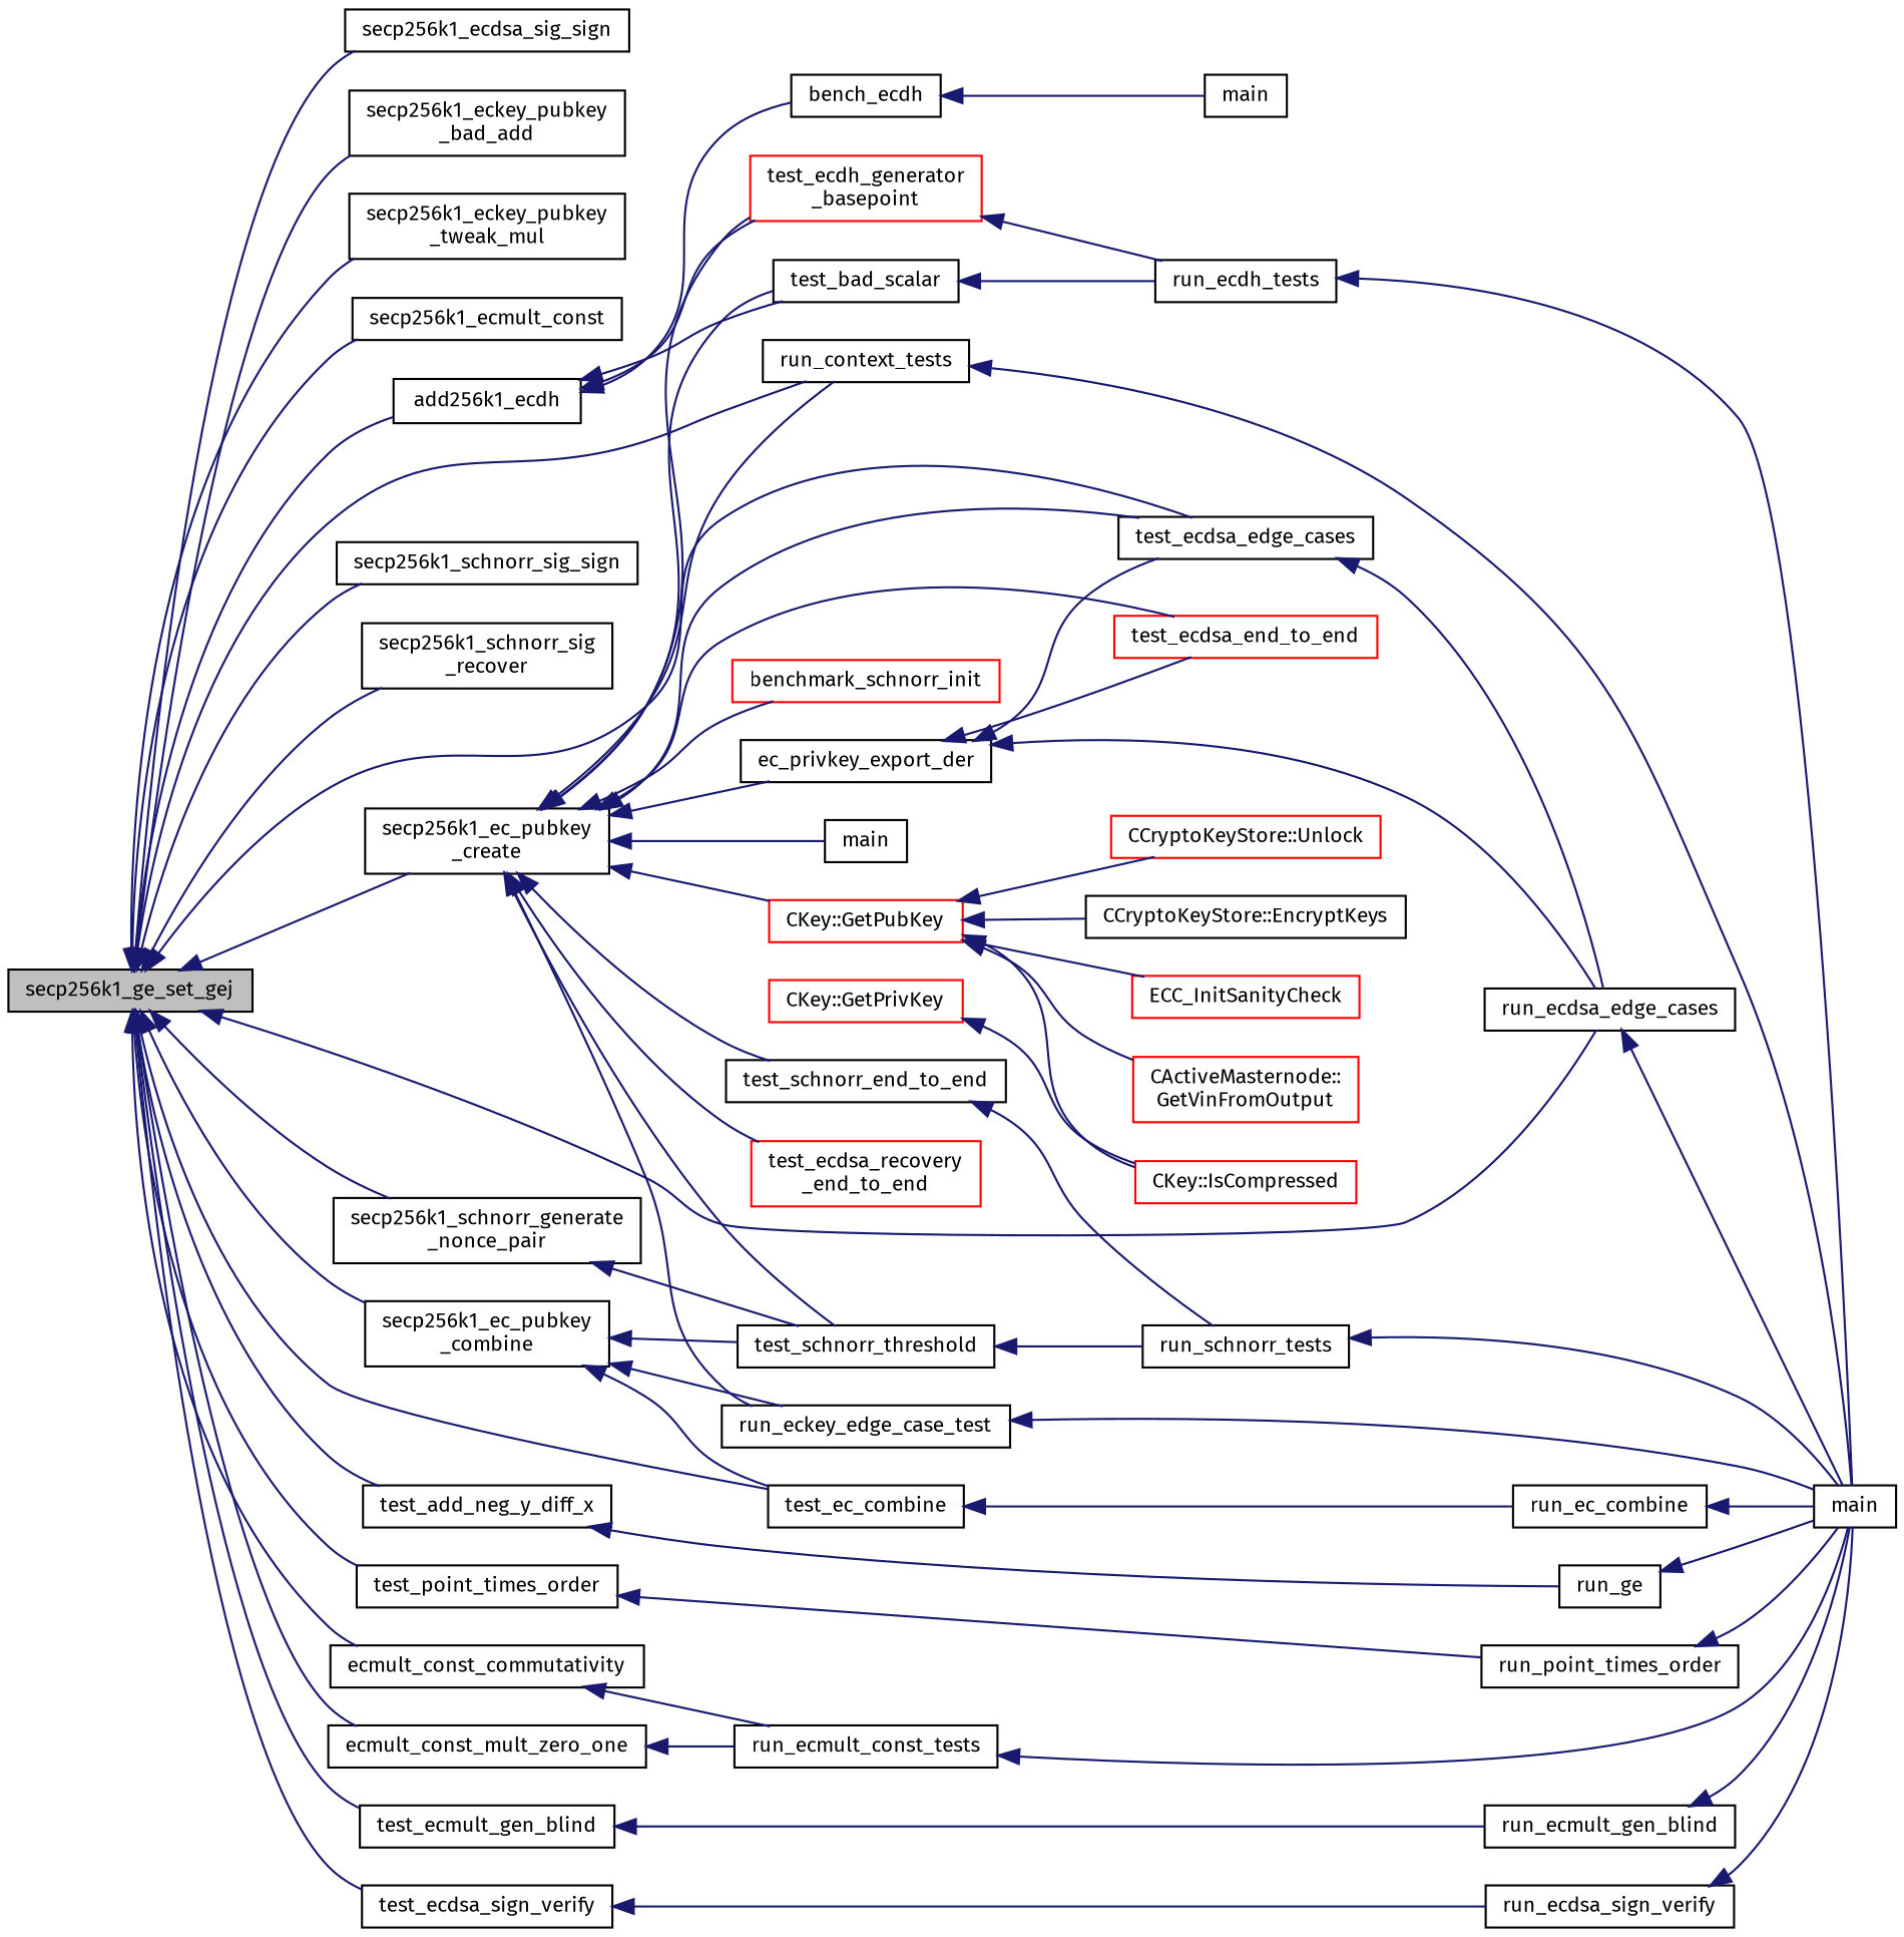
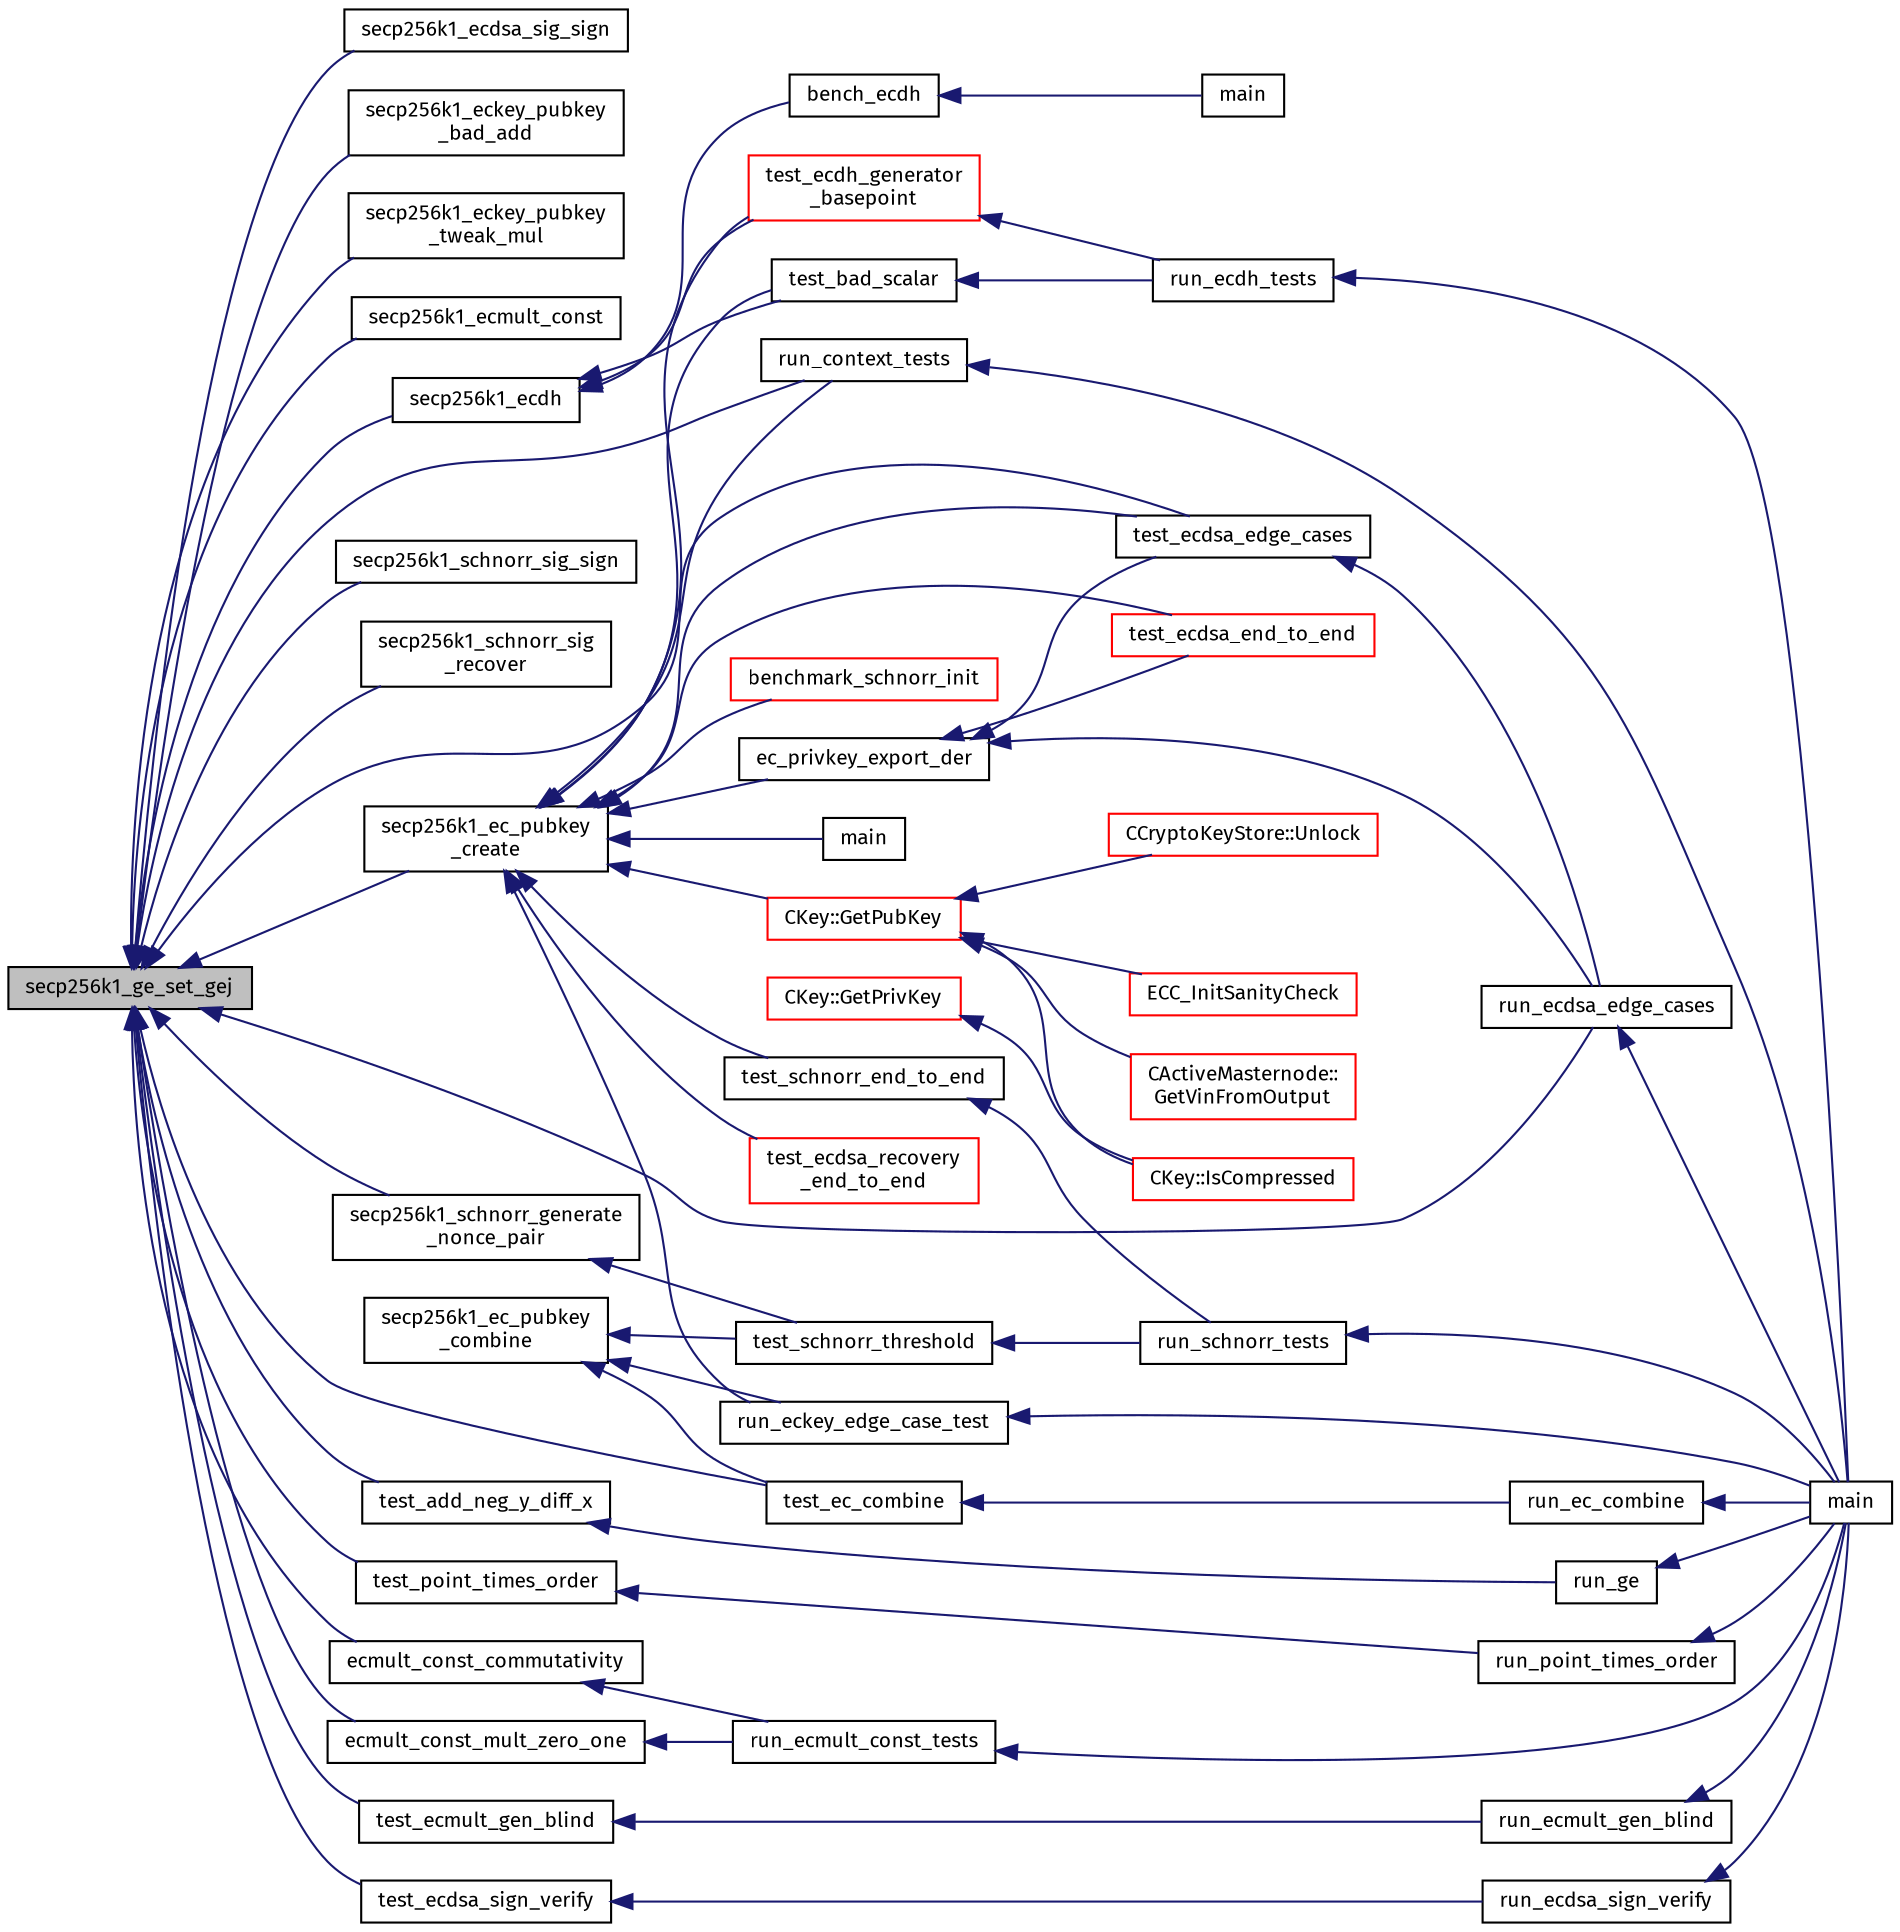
  digraph {
    fontname="Fira Sans"
    rankdir=LR
    node [color=black fillcolor=white fontname="Fira Sans" fontsize=10 shape=record style=filled]
    edge [color=midnightblue dir=back fontname="Fira Sans" fontsize=10 labelfontname=Helvetica labelfontsize=10 style=solid]
    n1 [fillcolor=grey75 fontcolor=black height=0.2 label=secp256k1_ge_set_gej width=0.4]
    n2 [height=0.2 label=secp256k1_ecdsa_sig_sign width=0.4]
    n3 [height=0.2 label="secp256k1_eckey_pubkey\l_bad_add" width=0.4]
    n4 [height=0.2 label="secp256k1_eckey_pubkey\l_tweak_mul" width=0.4]
    n5 [height=0.2 label=secp256k1_ecmult_const width=0.4]
-   n6 [height=0.2 label=add256k1_ecdh width=0.4]
+   n6 [height=0.2 label=secp256k1_ecdh width=0.4]
    n7 [height=0.2 label="secp256k1_schnorr_generate\l_nonce_pair" width=0.4]
    n8 [height=0.2 label=secp256k1_schnorr_sig_sign width=0.4]
    n9 [height=0.2 label="secp256k1_schnorr_sig\l_recover" width=0.4]
    n10 [height=0.2 label="secp256k1_ec_pubkey\l_create" width=0.4]
    n11 [height=0.2 label=test_ecdsa_edge_cases width=0.4]
    n12 [height=0.2 label=run_ecdsa_edge_cases width=0.4]
    n13 [height=0.2 label=run_context_tests width=0.4]
    n14 [height=0.2 label="secp256k1_ec_pubkey\l_combine" width=0.4]
    n15 [height=0.2 label=test_ec_combine width=0.4]
    n16 [height=0.2 label=test_add_neg_y_diff_x width=0.4]
    n17 [height=0.2 label=test_point_times_order width=0.4]
    n18 [height=0.2 label=ecmult_const_commutativity width=0.4]
    n19 [height=0.2 label=ecmult_const_mult_zero_one width=0.4]
    n20 [height=0.2 label=test_ecmult_gen_blind width=0.4]
    n21 [height=0.2 label=test_ecdsa_sign_verify width=0.4]
    n22 [height=0.2 label=bench_ecdh width=0.4]
    n23 [color=red height=0.2 label="test_ecdh_generator\l_basepoint" width=0.4]
    n24 [height=0.2 label=test_bad_scalar width=0.4]
    n25 [height=0.2 label=test_schnorr_threshold width=0.4]
    n26 [height=0.2 label=ec_privkey_export_der width=0.4]
    n27 [color=red height=0.2 label=test_ecdsa_end_to_end width=0.4]
    n28 [color=red height=0.2 label="CKey::GetPubKey" width=0.4]
    n29 [color=red height=0.2 label=benchmark_schnorr_init width=0.4]
    n30 [height=0.2 label=main width=0.4]
    n31 [color=red height=0.2 label="test_ecdsa_recovery\l_end_to_end" width=0.4]
    n32 [height=0.2 label=test_schnorr_end_to_end width=0.4]
    n33 [height=0.2 label=run_eckey_edge_case_test width=0.4]
    n34 [height=0.2 label=main width=0.4]
    n35 [height=0.2 label=run_ec_combine width=0.4]
    n36 [height=0.2 label=run_ge width=0.4]
    n37 [height=0.2 label=run_point_times_order width=0.4]
    n38 [height=0.2 label=run_ecmult_const_tests width=0.4]
    n39 [height=0.2 label=run_ecmult_gen_blind width=0.4]
    n40 [height=0.2 label=run_ecdsa_sign_verify width=0.4]
    n41 [height=0.2 label=main width=0.4]
    n42 [height=0.2 label=run_ecdh_tests width=0.4]
    n43 [height=0.2 label=run_schnorr_tests width=0.4]
    n44 [color=red height=0.2 label="CKey::IsCompressed" width=0.4]
    n45 [color=red height=0.2 label="CActiveMasternode::\lGetVinFromOutput" width=0.4]
    n46 [color=red height=0.2 label="CCryptoKeyStore::Unlock" width=0.4]
-   n47 [height=0.2 label="CCryptoKeyStore::EncryptKeys" width=0.4]
    n48 [color=red height=0.2 label=ECC_InitSanityCheck width=0.4]
    n49 [color=red height=0.2 label="CKey::GetPrivKey" width=0.4]
    n1 -> n2
    n1 -> n3
    n1 -> n4
    n1 -> n5
    n1 -> n6
    n1 -> n7
    n1 -> n8
    n1 -> n9
    n1 -> n10
    n1 -> n11
    n1 -> n12
    n1 -> n13
-   n1 -> n14
    n1 -> n15
    n1 -> n16
    n1 -> n17
    n1 -> n18
    n1 -> n19
    n1 -> n20
    n1 -> n21
    n6 -> n22
    n6 -> n23
    n6 -> n24
    n7 -> n25
    n10 -> n11
    n10 -> n13
    n10 -> n23
    n10 -> n24
-   n10 -> n25
    n10 -> n26
    n10 -> n27
    n10 -> n28
    n10 -> n29
    n10 -> n30
    n10 -> n31
    n10 -> n32
    n10 -> n33
    n11 -> n12
    n12 -> n34
    n13 -> n34
    n14 -> n15
    n14 -> n25
    n14 -> n33
    n15 -> n35
    n16 -> n36
    n17 -> n37
    n18 -> n38
    n19 -> n38
    n20 -> n39
    n21 -> n40
    n22 -> n41
    n23 -> n42
    n24 -> n42
    n25 -> n43
    n26 -> n11
    n26 -> n12
    n26 -> n27
    n28 -> n44
    n28 -> n45
    n28 -> n46
-   n28 -> n47
    n28 -> n48
    n32 -> n43
    n33 -> n34
    n35 -> n34
    n36 -> n34
    n37 -> n34
    n38 -> n34
    n39 -> n34
    n40 -> n34
    n42 -> n34
    n43 -> n34
    n49 -> n44
  }
